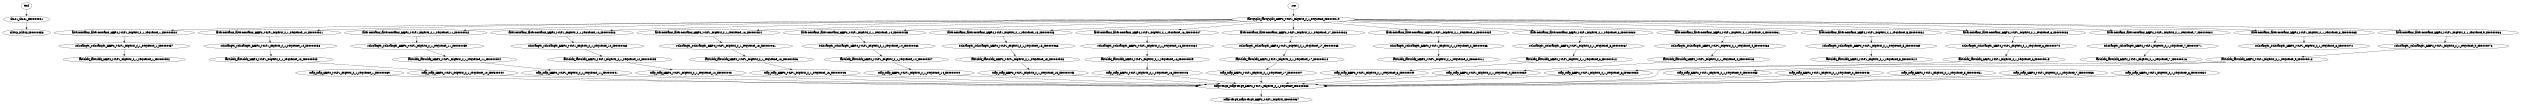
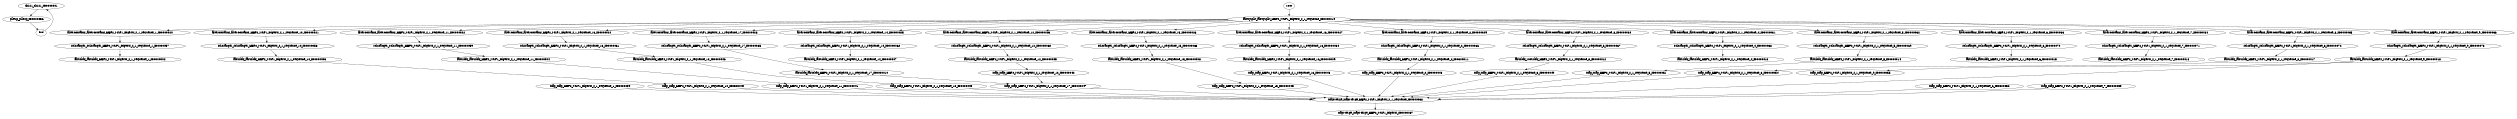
  strict digraph {
    chr21_chr21_ID0000001
    pileup_pileup_ID0000056
    end
    map_map_HEP2_MSP1_Digests_s_1_sequence_1_ID0000039
    mapMerge_mapMerge_HEP2_MSP1_Digests_s_1_sequence_ID0000038
    n6 [label=map_map_HEP2_MSP1_Digests_s_1_sequence_10_ID0500040]
    fast2bfq_fast2bfq_HEP2_MSP1_Digests_s_1_sequence_10_ID0000003
    fast2bfq_fast2bfq_HEP2_MSP1_Digests_s_1_sequence_11_ID0000004
    map_map_HEP2_MSP1_Digests_s_1_sequence_11_ID0000041
    fast2bfq_fast2bfq_HEP2_MSP1_Digests_s_1_sequence_12_ID0000005
    map_map_HEP2_MSP1_Digests_s_1_sequence_12_ID0000042
    fast2bfq_fast2bfq_HEP2_MSP1_Digests_s_1_sequence_13_ID0000006
    map_map_HEP2_MSP1_Digests_s_1_sequence_13_ID0000043
    fast2bfq_fast2bfq_HEP2_MSP1_Digests_s_1_sequence_14_ID0000007
-   map_map_HEP2_MSP1_Digests_s_1_sequence_14_ID0000044
    fast2bfq_fast2bfq_HEP2_MSP1_Digests_s_1_sequence_15_ID0000008
    map_map_HEP2_MSP1_Digests_s_1_sequence_15_ID0000045
    fast2bfq_fast2bfq_HEP2_MSP1_Digests_s_1_sequence_16_ID0000009
    map_map_HEP2_MSP1_Digests_s_1_sequence_16_ID0000046
    fast2bfq_fast2bfq_HEP2_MSP1_Digests_s_1_sequence_17_ID0000010
    map_map_HEP2_MSP1_Digests_s_1_sequence_17_ID0000047
    n22 [label=fast2bfq_fast2bfq_HEP2_MSP1_Digests_s_1_sequence_2_ID0600011]
    map_map_HEP2_MSP1_Digests_s_1_sequence_2_ID0000048
-   fast2bfq_fast2bfq_HEP2_MSP1_Digests_s_1_sequence_3_ID0000012
+   fast2bfq_fast2bfq_HEP2_MSP1_Digests_s_1_sequence_3_ID0000012 [label=fast2bfq_root2bfq_HEP2_MSP1_Digests_s_1_sequence_3_ID0000012]
    map_map_HEP2_MSP1_Digests_s_1_sequence_3_ID0000049
    fast2bfq_fast2bfq_HEP2_MSP1_Digests_s_1_sequence_4_ID0000013
-   map_map_HEP2_MSP1_Digests_s_1_sequence_4_ID0000050
    fast2bfq_fast2bfq_HEP2_MSP1_Digests_s_1_sequence_5_ID0000014
    map_map_HEP2_MSP1_Digests_s_1_sequence_5_ID0000051
    n30 [label=map_map_HEP2_MSP1_Digests_s_1_sequence_6_ID0300052]
    fast2bfq_fast2bfq_HEP2_MSP1_Digests_s_1_sequence_6_ID0000015
    map_map_HEP2_MSP1_Digests_s_1_sequence_7_ID0000053
+   fast2bfq_fast2bfq_HEP2_MSP1_Digests_s_1_sequence_8_ID0000017
    map_map_HEP2_MSP1_Digests_s_1_sequence_8_ID0000054
    fast2bfq_fast2bfq_HEP2_MSP1_Digests_s_1_sequence_9_ID0000018
    map_map_HEP2_MSP1_Digests_s_1_sequence_9_ID0000055
    fastqSplit_fastqSplit_HEP2_MSP1_Digests_s_1_sequence_ID0000019
    filterContams_filterContams_HEP2_MSP1_Digests_s_1_sequence_1_ID0000020
    filterContams_filterContams_HEP2_MSP1_Digests_s_1_sequence_10_ID0000021
    filterContams_filterContams_HEP2_MSP1_Digests_s_1_sequence_11_ID0000022
    filterContams_filterContams_HEP2_MSP1_Digests_s_1_sequence_12_ID0000023
    filterContams_filterContams_HEP2_MSP1_Digests_s_1_sequence_13_ID0000024
    filterContams_filterContams_HEP2_MSP1_Digests_s_1_sequence_14_ID0000025
    filterContams_filterContams_HEP2_MSP1_Digests_s_1_sequence_15_ID0000026
    filterContams_filterContams_HEP2_MSP1_Digests_s_1_sequence_16_ID0000027
    filterContams_filterContams_HEP2_MSP1_Digests_s_1_sequence_17_ID0000028
    filterContams_filterContams_HEP2_MSP1_Digests_s_1_sequence_2_ID0000029
    filterContams_filterContams_HEP2_MSP1_Digests_s_1_sequence_3_ID0000030
    filterContams_filterContams_HEP2_MSP1_Digests_s_1_sequence_4_ID0000031
    filterContams_filterContams_HEP2_MSP1_Digests_s_1_sequence_5_ID0000032
    filterContams_filterContams_HEP2_MSP1_Digests_s_1_sequence_6_ID0000033
    filterContams_filterContams_HEP2_MSP1_Digests_s_1_sequence_7_ID0000034
    filterContams_filterContams_HEP2_MSP1_Digests_s_1_sequence_8_ID0000035
    filterContams_filterContams_HEP2_MSP1_Digests_s_1_sequence_9_ID0000036
    sol2sanger_sol2sanger_HEP2_MSP1_Digests_s_1_sequence_1_ID0000057
    sol2sanger_sol2sanger_HEP2_MSP1_Digests_s_1_sequence_10_ID0000058
    sol2sanger_sol2sanger_HEP2_MSP1_Digests_s_1_sequence_11_ID0000059
    sol2sanger_sol2sanger_HEP2_MSP1_Digests_s_1_sequence_12_ID0000060
    sol2sanger_sol2sanger_HEP2_MSP1_Digests_s_1_sequence_13_ID0000061
    sol2sanger_sol2sanger_HEP2_MSP1_Digests_s_1_sequence_14_ID0000062
    sol2sanger_sol2sanger_HEP2_MSP1_Digests_s_1_sequence_15_ID0000063
    sol2sanger_sol2sanger_HEP2_MSP1_Digests_s_1_sequence_16_ID0000064
    sol2sanger_sol2sanger_HEP2_MSP1_Digests_s_1_sequence_17_ID0000065
    sol2sanger_sol2sanger_HEP2_MSP1_Digests_s_1_sequence_2_ID0000066
    sol2sanger_sol2sanger_HEP2_MSP1_Digests_s_1_sequence_3_ID0000067
    sol2sanger_sol2sanger_HEP2_MSP1_Digests_s_1_sequence_4_ID0000068
    sol2sanger_sol2sanger_HEP2_MSP1_Digests_s_1_sequence_5_ID0000069
    sol2sanger_sol2sanger_HEP2_MSP1_Digests_s_1_sequence_6_ID0000070
    sol2sanger_sol2sanger_HEP2_MSP1_Digests_s_1_sequence_7_ID0000071
    sol2sanger_sol2sanger_HEP2_MSP1_Digests_s_1_sequence_8_ID0000072
    sol2sanger_sol2sanger_HEP2_MSP1_Digests_s_1_sequence_9_ID0000073
    fast2bfq_fast2bfq_HEP2_MSP1_Digests_s_1_sequence_1_ID0000002
    fast2bfq_fast2bfq_HEP2_MSP1_Digests_s_1_sequence_7_ID0000016
    mapMerge_mapMerge_HEP2_MSP1_Digests_ID0000037
    root
    chr21_chr21_ID0000001 -> pileup_pileup_ID0000056
+   pileup_pileup_ID0000056 -> end
    end -> chr21_chr21_ID0000001
    map_map_HEP2_MSP1_Digests_s_1_sequence_1_ID0000039 -> mapMerge_mapMerge_HEP2_MSP1_Digests_s_1_sequence_ID0000038
    mapMerge_mapMerge_HEP2_MSP1_Digests_s_1_sequence_ID0000038 -> mapMerge_mapMerge_HEP2_MSP1_Digests_ID0000037
    n6 -> mapMerge_mapMerge_HEP2_MSP1_Digests_s_1_sequence_ID0000038
    fast2bfq_fast2bfq_HEP2_MSP1_Digests_s_1_sequence_10_ID0000003 -> n6
    fast2bfq_fast2bfq_HEP2_MSP1_Digests_s_1_sequence_11_ID0000004 -> map_map_HEP2_MSP1_Digests_s_1_sequence_11_ID0000041
    map_map_HEP2_MSP1_Digests_s_1_sequence_11_ID0000041 -> mapMerge_mapMerge_HEP2_MSP1_Digests_s_1_sequence_ID0000038
    fast2bfq_fast2bfq_HEP2_MSP1_Digests_s_1_sequence_12_ID0000005 -> map_map_HEP2_MSP1_Digests_s_1_sequence_12_ID0000042
-   map_map_HEP2_MSP1_Digests_s_1_sequence_12_ID0000042 -> mapMerge_mapMerge_HEP2_MSP1_Digests_s_1_sequence_ID0000038
+   map_map_HEP2_MSP1_Digests_s_1_sequence_12_ID0000042 -> map_map_HEP2_MSP1_Digests_s_1_sequence_17_ID0000047
    fast2bfq_fast2bfq_HEP2_MSP1_Digests_s_1_sequence_13_ID0000006 -> map_map_HEP2_MSP1_Digests_s_1_sequence_13_ID0000043
    map_map_HEP2_MSP1_Digests_s_1_sequence_13_ID0000043 -> mapMerge_mapMerge_HEP2_MSP1_Digests_s_1_sequence_ID0000038
-   fast2bfq_fast2bfq_HEP2_MSP1_Digests_s_1_sequence_14_ID0000007 -> map_map_HEP2_MSP1_Digests_s_1_sequence_14_ID0000044
-   map_map_HEP2_MSP1_Digests_s_1_sequence_14_ID0000044 -> mapMerge_mapMerge_HEP2_MSP1_Digests_s_1_sequence_ID0000038
    fast2bfq_fast2bfq_HEP2_MSP1_Digests_s_1_sequence_15_ID0000008 -> map_map_HEP2_MSP1_Digests_s_1_sequence_15_ID0000045
    map_map_HEP2_MSP1_Digests_s_1_sequence_15_ID0000045 -> mapMerge_mapMerge_HEP2_MSP1_Digests_s_1_sequence_ID0000038
    fast2bfq_fast2bfq_HEP2_MSP1_Digests_s_1_sequence_16_ID0000009 -> map_map_HEP2_MSP1_Digests_s_1_sequence_16_ID0000046
    map_map_HEP2_MSP1_Digests_s_1_sequence_16_ID0000046 -> mapMerge_mapMerge_HEP2_MSP1_Digests_s_1_sequence_ID0000038
    fast2bfq_fast2bfq_HEP2_MSP1_Digests_s_1_sequence_17_ID0000010 -> map_map_HEP2_MSP1_Digests_s_1_sequence_17_ID0000047
    map_map_HEP2_MSP1_Digests_s_1_sequence_17_ID0000047 -> mapMerge_mapMerge_HEP2_MSP1_Digests_s_1_sequence_ID0000038
+   n22 -> map_map_HEP2_MSP1_Digests_s_1_sequence_2_ID0000048
    map_map_HEP2_MSP1_Digests_s_1_sequence_2_ID0000048 -> mapMerge_mapMerge_HEP2_MSP1_Digests_s_1_sequence_ID0000038
    fast2bfq_fast2bfq_HEP2_MSP1_Digests_s_1_sequence_3_ID0000012 -> map_map_HEP2_MSP1_Digests_s_1_sequence_3_ID0000049
    map_map_HEP2_MSP1_Digests_s_1_sequence_3_ID0000049 -> mapMerge_mapMerge_HEP2_MSP1_Digests_s_1_sequence_ID0000038
-   fast2bfq_fast2bfq_HEP2_MSP1_Digests_s_1_sequence_4_ID0000013 -> map_map_HEP2_MSP1_Digests_s_1_sequence_4_ID0000050
-   map_map_HEP2_MSP1_Digests_s_1_sequence_4_ID0000050 -> mapMerge_mapMerge_HEP2_MSP1_Digests_s_1_sequence_ID0000038
+   fast2bfq_fast2bfq_HEP2_MSP1_Digests_s_1_sequence_5_ID0000014 -> map_map_HEP2_MSP1_Digests_s_1_sequence_5_ID0000051
    map_map_HEP2_MSP1_Digests_s_1_sequence_5_ID0000051 -> mapMerge_mapMerge_HEP2_MSP1_Digests_s_1_sequence_ID0000038
    n30 -> mapMerge_mapMerge_HEP2_MSP1_Digests_s_1_sequence_ID0000038
-   fast2bfq_fast2bfq_HEP2_MSP1_Digests_s_1_sequence_6_ID0000015 -> n30
    map_map_HEP2_MSP1_Digests_s_1_sequence_7_ID0000053 -> mapMerge_mapMerge_HEP2_MSP1_Digests_s_1_sequence_ID0000038
+   fast2bfq_fast2bfq_HEP2_MSP1_Digests_s_1_sequence_8_ID0000017 -> map_map_HEP2_MSP1_Digests_s_1_sequence_8_ID0000054
    map_map_HEP2_MSP1_Digests_s_1_sequence_8_ID0000054 -> mapMerge_mapMerge_HEP2_MSP1_Digests_s_1_sequence_ID0000038
    fast2bfq_fast2bfq_HEP2_MSP1_Digests_s_1_sequence_9_ID0000018 -> mapMerge_mapMerge_HEP2_MSP1_Digests_s_1_sequence_ID0000038
    fast2bfq_fast2bfq_HEP2_MSP1_Digests_s_1_sequence_9_ID0000018 -> map_map_HEP2_MSP1_Digests_s_1_sequence_9_ID0000055
    fastqSplit_fastqSplit_HEP2_MSP1_Digests_s_1_sequence_ID0000019 -> filterContams_filterContams_HEP2_MSP1_Digests_s_1_sequence_1_ID0000020
    fastqSplit_fastqSplit_HEP2_MSP1_Digests_s_1_sequence_ID0000019 -> filterContams_filterContams_HEP2_MSP1_Digests_s_1_sequence_10_ID0000021
    fastqSplit_fastqSplit_HEP2_MSP1_Digests_s_1_sequence_ID0000019 -> filterContams_filterContams_HEP2_MSP1_Digests_s_1_sequence_11_ID0000022
    fastqSplit_fastqSplit_HEP2_MSP1_Digests_s_1_sequence_ID0000019 -> filterContams_filterContams_HEP2_MSP1_Digests_s_1_sequence_12_ID0000023
    fastqSplit_fastqSplit_HEP2_MSP1_Digests_s_1_sequence_ID0000019 -> filterContams_filterContams_HEP2_MSP1_Digests_s_1_sequence_13_ID0000024
    fastqSplit_fastqSplit_HEP2_MSP1_Digests_s_1_sequence_ID0000019 -> filterContams_filterContams_HEP2_MSP1_Digests_s_1_sequence_14_ID0000025
    fastqSplit_fastqSplit_HEP2_MSP1_Digests_s_1_sequence_ID0000019 -> filterContams_filterContams_HEP2_MSP1_Digests_s_1_sequence_15_ID0000026
    fastqSplit_fastqSplit_HEP2_MSP1_Digests_s_1_sequence_ID0000019 -> filterContams_filterContams_HEP2_MSP1_Digests_s_1_sequence_16_ID0000027
    fastqSplit_fastqSplit_HEP2_MSP1_Digests_s_1_sequence_ID0000019 -> filterContams_filterContams_HEP2_MSP1_Digests_s_1_sequence_17_ID0000028
    fastqSplit_fastqSplit_HEP2_MSP1_Digests_s_1_sequence_ID0000019 -> filterContams_filterContams_HEP2_MSP1_Digests_s_1_sequence_2_ID0000029
    fastqSplit_fastqSplit_HEP2_MSP1_Digests_s_1_sequence_ID0000019 -> filterContams_filterContams_HEP2_MSP1_Digests_s_1_sequence_3_ID0000030
    fastqSplit_fastqSplit_HEP2_MSP1_Digests_s_1_sequence_ID0000019 -> filterContams_filterContams_HEP2_MSP1_Digests_s_1_sequence_4_ID0000031
    fastqSplit_fastqSplit_HEP2_MSP1_Digests_s_1_sequence_ID0000019 -> filterContams_filterContams_HEP2_MSP1_Digests_s_1_sequence_5_ID0000032
    fastqSplit_fastqSplit_HEP2_MSP1_Digests_s_1_sequence_ID0000019 -> filterContams_filterContams_HEP2_MSP1_Digests_s_1_sequence_6_ID0000033
    fastqSplit_fastqSplit_HEP2_MSP1_Digests_s_1_sequence_ID0000019 -> filterContams_filterContams_HEP2_MSP1_Digests_s_1_sequence_7_ID0000034
    fastqSplit_fastqSplit_HEP2_MSP1_Digests_s_1_sequence_ID0000019 -> filterContams_filterContams_HEP2_MSP1_Digests_s_1_sequence_8_ID0000035
    fastqSplit_fastqSplit_HEP2_MSP1_Digests_s_1_sequence_ID0000019 -> filterContams_filterContams_HEP2_MSP1_Digests_s_1_sequence_9_ID0000036
    filterContams_filterContams_HEP2_MSP1_Digests_s_1_sequence_1_ID0000020 -> sol2sanger_sol2sanger_HEP2_MSP1_Digests_s_1_sequence_1_ID0000057
    filterContams_filterContams_HEP2_MSP1_Digests_s_1_sequence_10_ID0000021 -> sol2sanger_sol2sanger_HEP2_MSP1_Digests_s_1_sequence_10_ID0000058
    filterContams_filterContams_HEP2_MSP1_Digests_s_1_sequence_11_ID0000022 -> sol2sanger_sol2sanger_HEP2_MSP1_Digests_s_1_sequence_11_ID0000059
    filterContams_filterContams_HEP2_MSP1_Digests_s_1_sequence_12_ID0000023 -> sol2sanger_sol2sanger_HEP2_MSP1_Digests_s_1_sequence_12_ID0000060
    filterContams_filterContams_HEP2_MSP1_Digests_s_1_sequence_13_ID0000024 -> sol2sanger_sol2sanger_HEP2_MSP1_Digests_s_1_sequence_13_ID0000061
    filterContams_filterContams_HEP2_MSP1_Digests_s_1_sequence_14_ID0000025 -> sol2sanger_sol2sanger_HEP2_MSP1_Digests_s_1_sequence_14_ID0000062
    filterContams_filterContams_HEP2_MSP1_Digests_s_1_sequence_15_ID0000026 -> sol2sanger_sol2sanger_HEP2_MSP1_Digests_s_1_sequence_15_ID0000063
    filterContams_filterContams_HEP2_MSP1_Digests_s_1_sequence_16_ID0000027 -> sol2sanger_sol2sanger_HEP2_MSP1_Digests_s_1_sequence_16_ID0000064
    filterContams_filterContams_HEP2_MSP1_Digests_s_1_sequence_17_ID0000028 -> sol2sanger_sol2sanger_HEP2_MSP1_Digests_s_1_sequence_17_ID0000065
    filterContams_filterContams_HEP2_MSP1_Digests_s_1_sequence_2_ID0000029 -> sol2sanger_sol2sanger_HEP2_MSP1_Digests_s_1_sequence_2_ID0000066
    filterContams_filterContams_HEP2_MSP1_Digests_s_1_sequence_3_ID0000030 -> sol2sanger_sol2sanger_HEP2_MSP1_Digests_s_1_sequence_3_ID0000067
    filterContams_filterContams_HEP2_MSP1_Digests_s_1_sequence_4_ID0000031 -> sol2sanger_sol2sanger_HEP2_MSP1_Digests_s_1_sequence_4_ID0000068
    filterContams_filterContams_HEP2_MSP1_Digests_s_1_sequence_5_ID0000032 -> sol2sanger_sol2sanger_HEP2_MSP1_Digests_s_1_sequence_5_ID0000069
    filterContams_filterContams_HEP2_MSP1_Digests_s_1_sequence_6_ID0000033 -> sol2sanger_sol2sanger_HEP2_MSP1_Digests_s_1_sequence_6_ID0000070
    filterContams_filterContams_HEP2_MSP1_Digests_s_1_sequence_7_ID0000034 -> sol2sanger_sol2sanger_HEP2_MSP1_Digests_s_1_sequence_7_ID0000071
    filterContams_filterContams_HEP2_MSP1_Digests_s_1_sequence_8_ID0000035 -> sol2sanger_sol2sanger_HEP2_MSP1_Digests_s_1_sequence_8_ID0000072
    filterContams_filterContams_HEP2_MSP1_Digests_s_1_sequence_9_ID0000036 -> sol2sanger_sol2sanger_HEP2_MSP1_Digests_s_1_sequence_9_ID0000073
    sol2sanger_sol2sanger_HEP2_MSP1_Digests_s_1_sequence_1_ID0000057 -> fast2bfq_fast2bfq_HEP2_MSP1_Digests_s_1_sequence_1_ID0000002
    sol2sanger_sol2sanger_HEP2_MSP1_Digests_s_1_sequence_10_ID0000058 -> fast2bfq_fast2bfq_HEP2_MSP1_Digests_s_1_sequence_10_ID0000003
    sol2sanger_sol2sanger_HEP2_MSP1_Digests_s_1_sequence_11_ID0000059 -> fast2bfq_fast2bfq_HEP2_MSP1_Digests_s_1_sequence_11_ID0000004
    sol2sanger_sol2sanger_HEP2_MSP1_Digests_s_1_sequence_12_ID0000060 -> fast2bfq_fast2bfq_HEP2_MSP1_Digests_s_1_sequence_12_ID0000005
    sol2sanger_sol2sanger_HEP2_MSP1_Digests_s_1_sequence_13_ID0000061 -> fast2bfq_fast2bfq_HEP2_MSP1_Digests_s_1_sequence_13_ID0000006
    sol2sanger_sol2sanger_HEP2_MSP1_Digests_s_1_sequence_14_ID0000062 -> fast2bfq_fast2bfq_HEP2_MSP1_Digests_s_1_sequence_14_ID0000007
    sol2sanger_sol2sanger_HEP2_MSP1_Digests_s_1_sequence_15_ID0000063 -> fast2bfq_fast2bfq_HEP2_MSP1_Digests_s_1_sequence_15_ID0000008
    sol2sanger_sol2sanger_HEP2_MSP1_Digests_s_1_sequence_16_ID0000064 -> fast2bfq_fast2bfq_HEP2_MSP1_Digests_s_1_sequence_16_ID0000009
    sol2sanger_sol2sanger_HEP2_MSP1_Digests_s_1_sequence_17_ID0000065 -> fast2bfq_fast2bfq_HEP2_MSP1_Digests_s_1_sequence_17_ID0000010
    sol2sanger_sol2sanger_HEP2_MSP1_Digests_s_1_sequence_2_ID0000066 -> n22
    sol2sanger_sol2sanger_HEP2_MSP1_Digests_s_1_sequence_3_ID0000067 -> fast2bfq_fast2bfq_HEP2_MSP1_Digests_s_1_sequence_3_ID0000012
    sol2sanger_sol2sanger_HEP2_MSP1_Digests_s_1_sequence_4_ID0000068 -> fast2bfq_fast2bfq_HEP2_MSP1_Digests_s_1_sequence_4_ID0000013
    sol2sanger_sol2sanger_HEP2_MSP1_Digests_s_1_sequence_5_ID0000069 -> fast2bfq_fast2bfq_HEP2_MSP1_Digests_s_1_sequence_5_ID0000014
    sol2sanger_sol2sanger_HEP2_MSP1_Digests_s_1_sequence_6_ID0000070 -> fast2bfq_fast2bfq_HEP2_MSP1_Digests_s_1_sequence_6_ID0000015
    sol2sanger_sol2sanger_HEP2_MSP1_Digests_s_1_sequence_7_ID0000071 -> fast2bfq_fast2bfq_HEP2_MSP1_Digests_s_1_sequence_7_ID0000016
+   sol2sanger_sol2sanger_HEP2_MSP1_Digests_s_1_sequence_8_ID0000072 -> fast2bfq_fast2bfq_HEP2_MSP1_Digests_s_1_sequence_8_ID0000017
    sol2sanger_sol2sanger_HEP2_MSP1_Digests_s_1_sequence_9_ID0000073 -> fast2bfq_fast2bfq_HEP2_MSP1_Digests_s_1_sequence_9_ID0000018
    root -> fastqSplit_fastqSplit_HEP2_MSP1_Digests_s_1_sequence_ID0000019
  }
